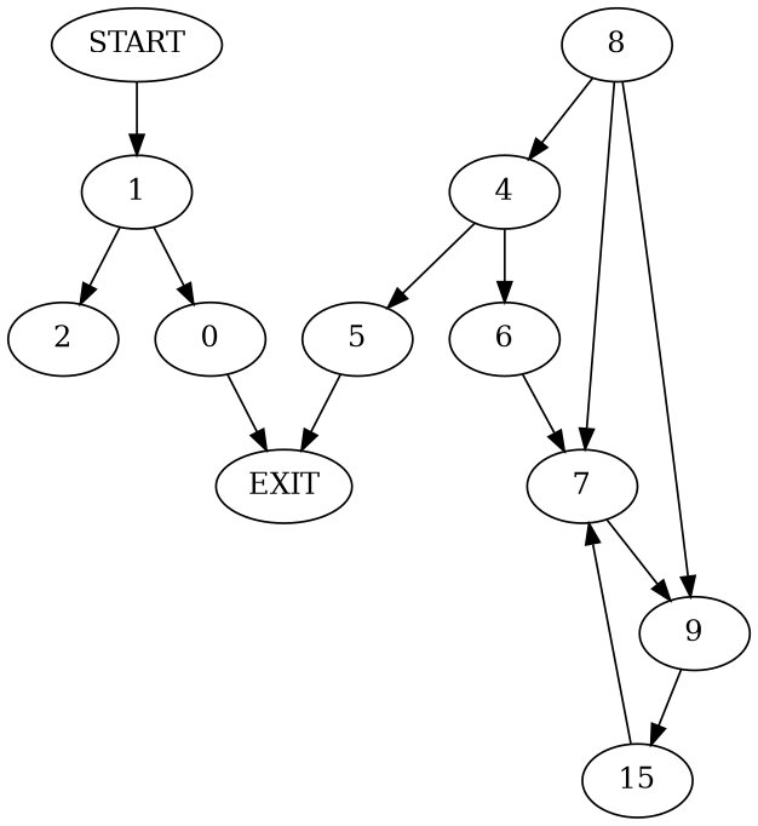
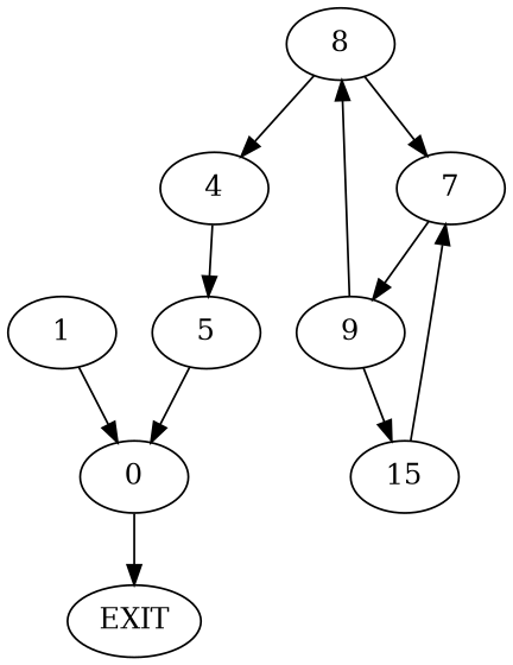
  digraph {
-   n1 [label=START]
    1
-   2
    n4 [label=0]
    n5 [label=EXIT]
    4
    5
-   6
    7
    9
    8
    n12 [label=15]
-   n1 -> 1
-   1 -> 2
    1 -> n4
    n4 -> n5
    4 -> 5
-   4 -> 6
-   5 -> n5
-   6 -> 7
+   5 -> n4
    7 -> 9
-   8 -> 9
+   9 -> 8
    9 -> n12
    8 -> 4
    8 -> 7
    n12 -> 7
  }
